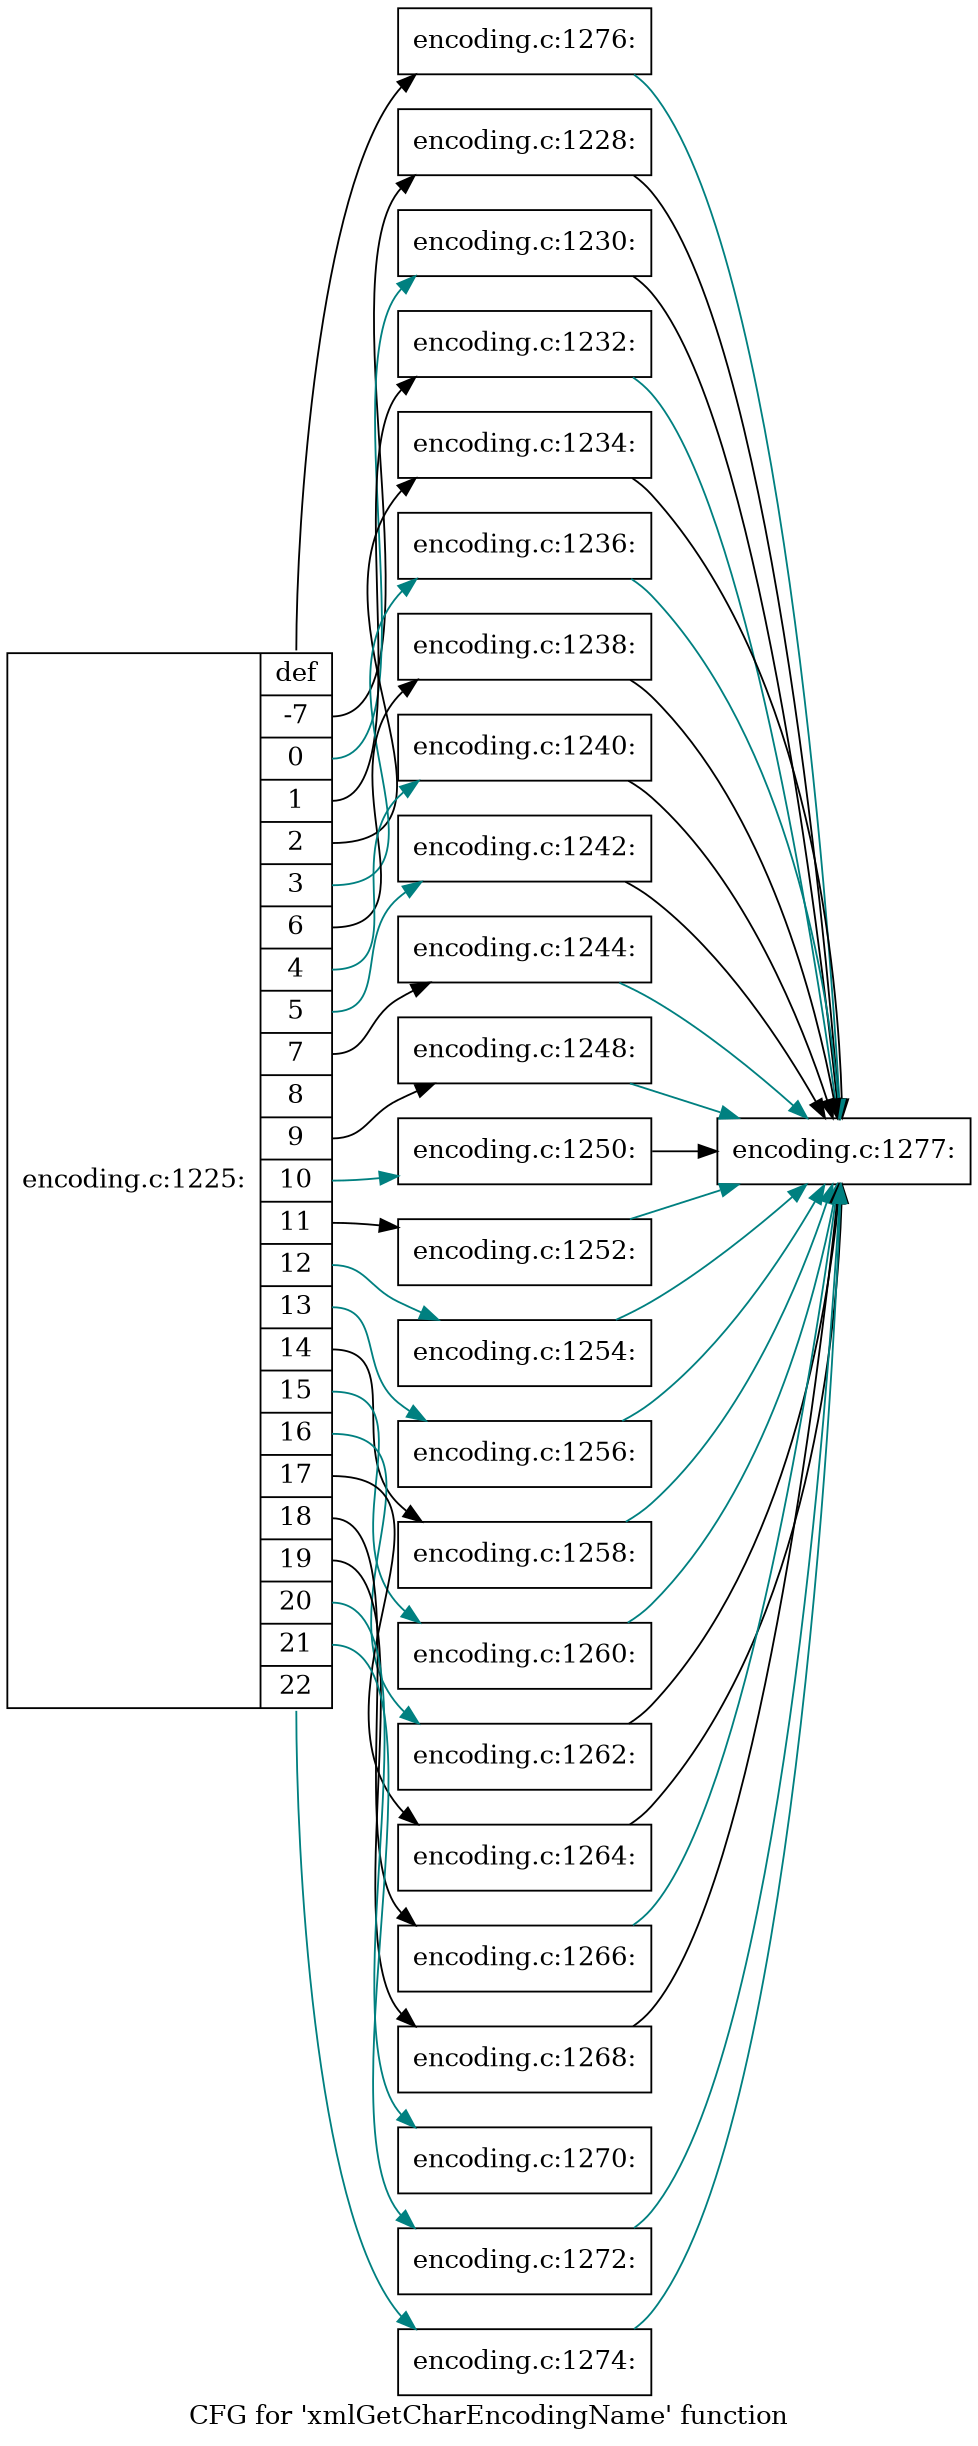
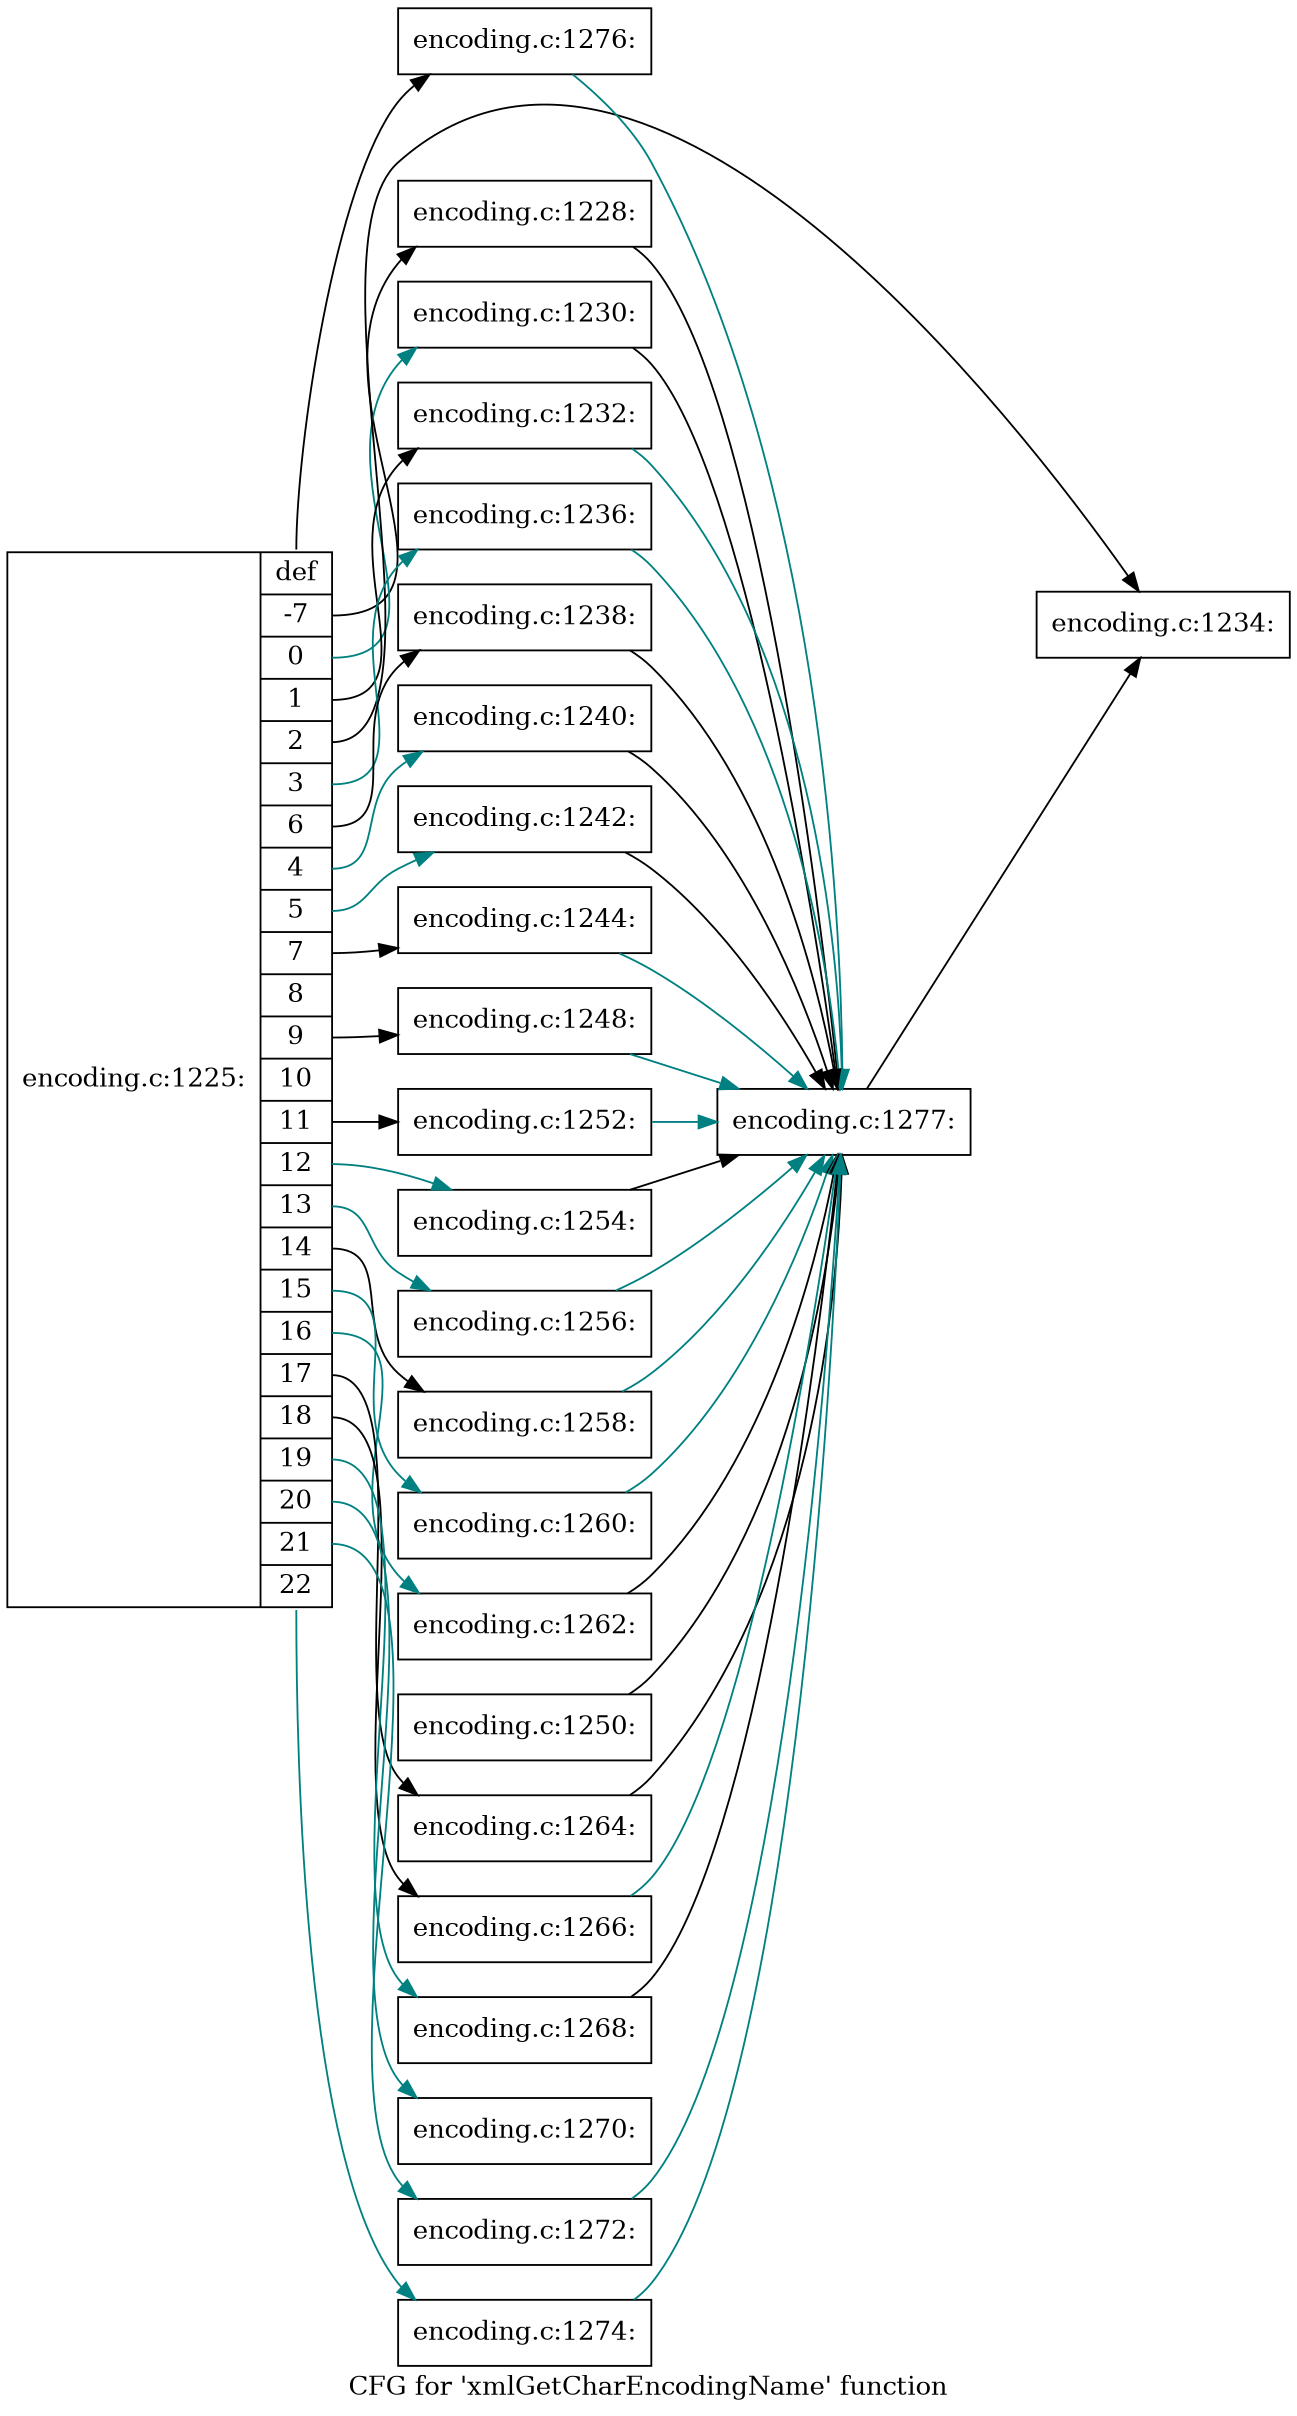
  digraph {
    label="CFG for 'xmlGetCharEncodingName' function"
    rankdir=LR
    node [shape=record]
    edge [color=teal]
    n1 [label="{encoding.c:1225:|{<s0>def|<s1>-7|<s2>0|<s3>1|<s4>2|<s5>3|<s6>6|<s7>4|<s8>5|<s9>7|<s10>8|<s11>9|<s12>10|<s13>11|<s14>12|<s15>13|<s16>14|<s17>15|<s18>16|<s19>17|<s20>18|<s21>19|<s22>20|<s23>21|<s24>22}}"]
    n2 [label="{encoding.c:1276:}"]
    n3 [label="{encoding.c:1228:}"]
    n4 [label="{encoding.c:1230:}"]
    n5 [label="{encoding.c:1232:}"]
    n6 [label="{encoding.c:1234:}"]
    n7 [label="{encoding.c:1236:}"]
    n8 [label="{encoding.c:1238:}"]
    n9 [label="{encoding.c:1240:}"]
    n10 [label="{encoding.c:1242:}"]
    n11 [label="{encoding.c:1244:}"]
    n12 [label="{encoding.c:1248:}"]
    n13 [label="{encoding.c:1250:}"]
    n14 [label="{encoding.c:1252:}"]
    n15 [label="{encoding.c:1254:}"]
    n16 [label="{encoding.c:1256:}"]
    n17 [label="{encoding.c:1258:}"]
    n18 [label="{encoding.c:1260:}"]
    n19 [label="{encoding.c:1262:}"]
    n20 [label="{encoding.c:1264:}"]
    n21 [label="{encoding.c:1266:}"]
    n22 [label="{encoding.c:1268:}"]
    n23 [label="{encoding.c:1270:}"]
    n24 [label="{encoding.c:1272:}"]
    n25 [label="{encoding.c:1274:}"]
    n26 [label="{encoding.c:1277:}"]
    n1 -> n2 [color=black tailport=s0]
    n1 -> n3 [color=black tailport=s1]
    n1 -> n4 [tailport=s2]
    n1 -> n5 [color=black tailport=s3]
    n1 -> n6 [color=black tailport=s4]
    n1 -> n7 [tailport=s5]
    n1 -> n8 [color=black tailport=s6]
    n1 -> n9 [tailport=s7]
    n1 -> n10 [tailport=s8]
    n1 -> n11 [color=black tailport=s9]
    n1 -> n12 [color=black tailport=s11]
-   n1 -> n13 [tailport=s12]
    n1 -> n14 [color=black tailport=s13]
    n1 -> n15 [tailport=s14]
    n1 -> n16 [tailport=s15]
    n1 -> n17 [color=black tailport=s16]
    n1 -> n18 [tailport=s17]
    n1 -> n19 [tailport=s18]
    n1 -> n20 [color=black tailport=s19]
    n1 -> n21 [color=black tailport=s20]
-   n1 -> n22 [color=black tailport=s21]
+   n1 -> n22 [tailport=s21]
    n1 -> n23 [tailport=s22]
    n1 -> n24 [tailport=s23]
    n1 -> n25 [tailport=s24]
    n2 -> n26
    n3 -> n26 [color=black]
    n4 -> n26 [color=black]
    n5 -> n26
-   n6 -> n26 [color=black]
+   n26 -> n6 [color=black]
    n7 -> n26
    n8 -> n26 [color=black]
    n9 -> n26 [color=black]
    n10 -> n26 [color=black]
    n11 -> n26
    n12 -> n26
    n13 -> n26 [color=black]
    n14 -> n26
-   n15 -> n26
+   n15 -> n26 [color=black]
    n16 -> n26
    n17 -> n26
    n18 -> n26
    n19 -> n26 [color=black]
    n20 -> n26 [color=black]
    n21 -> n26
    n22 -> n26 [color=black]
    n24 -> n26
    n25 -> n26
  }
